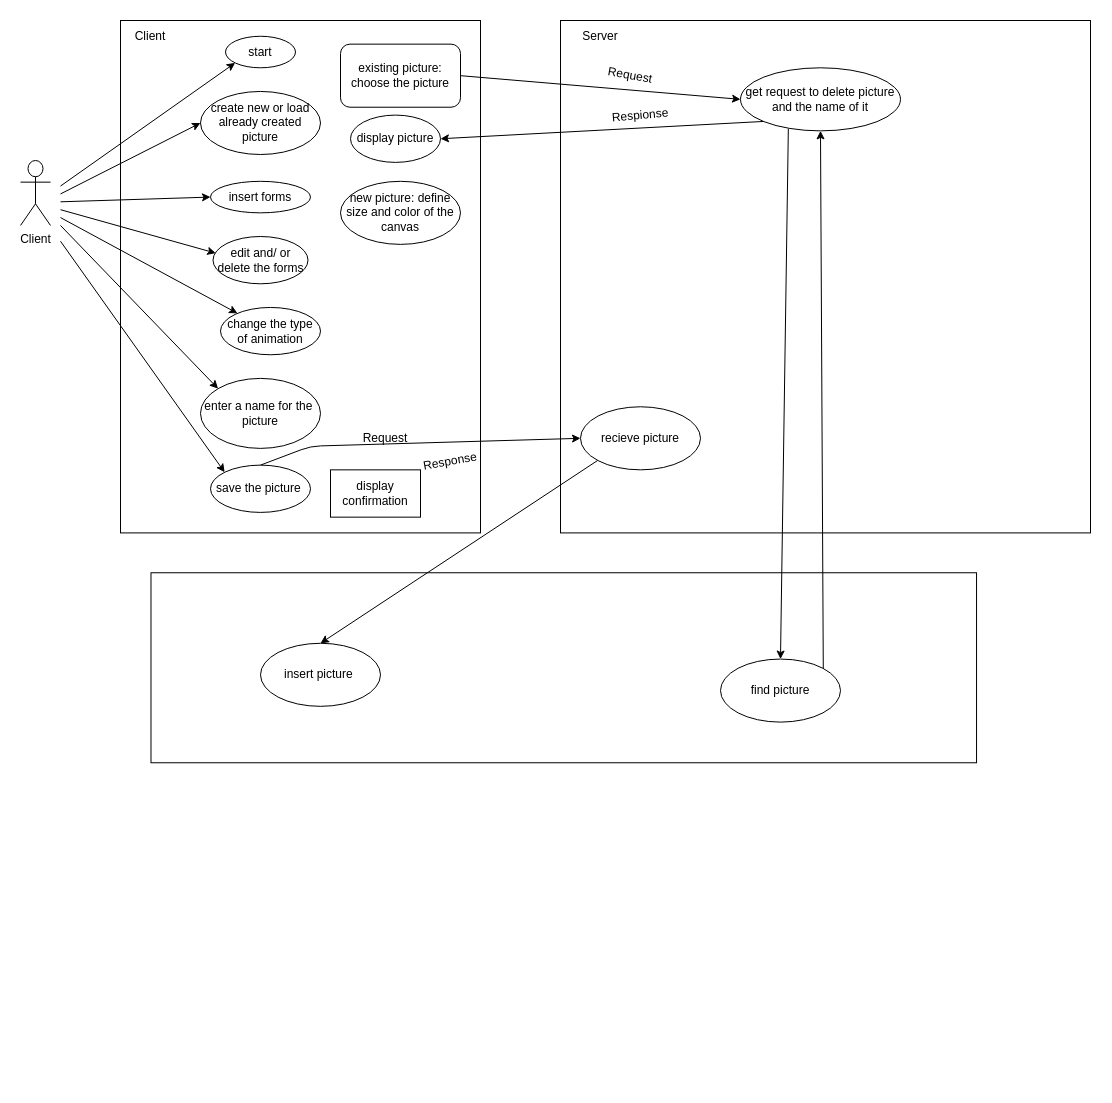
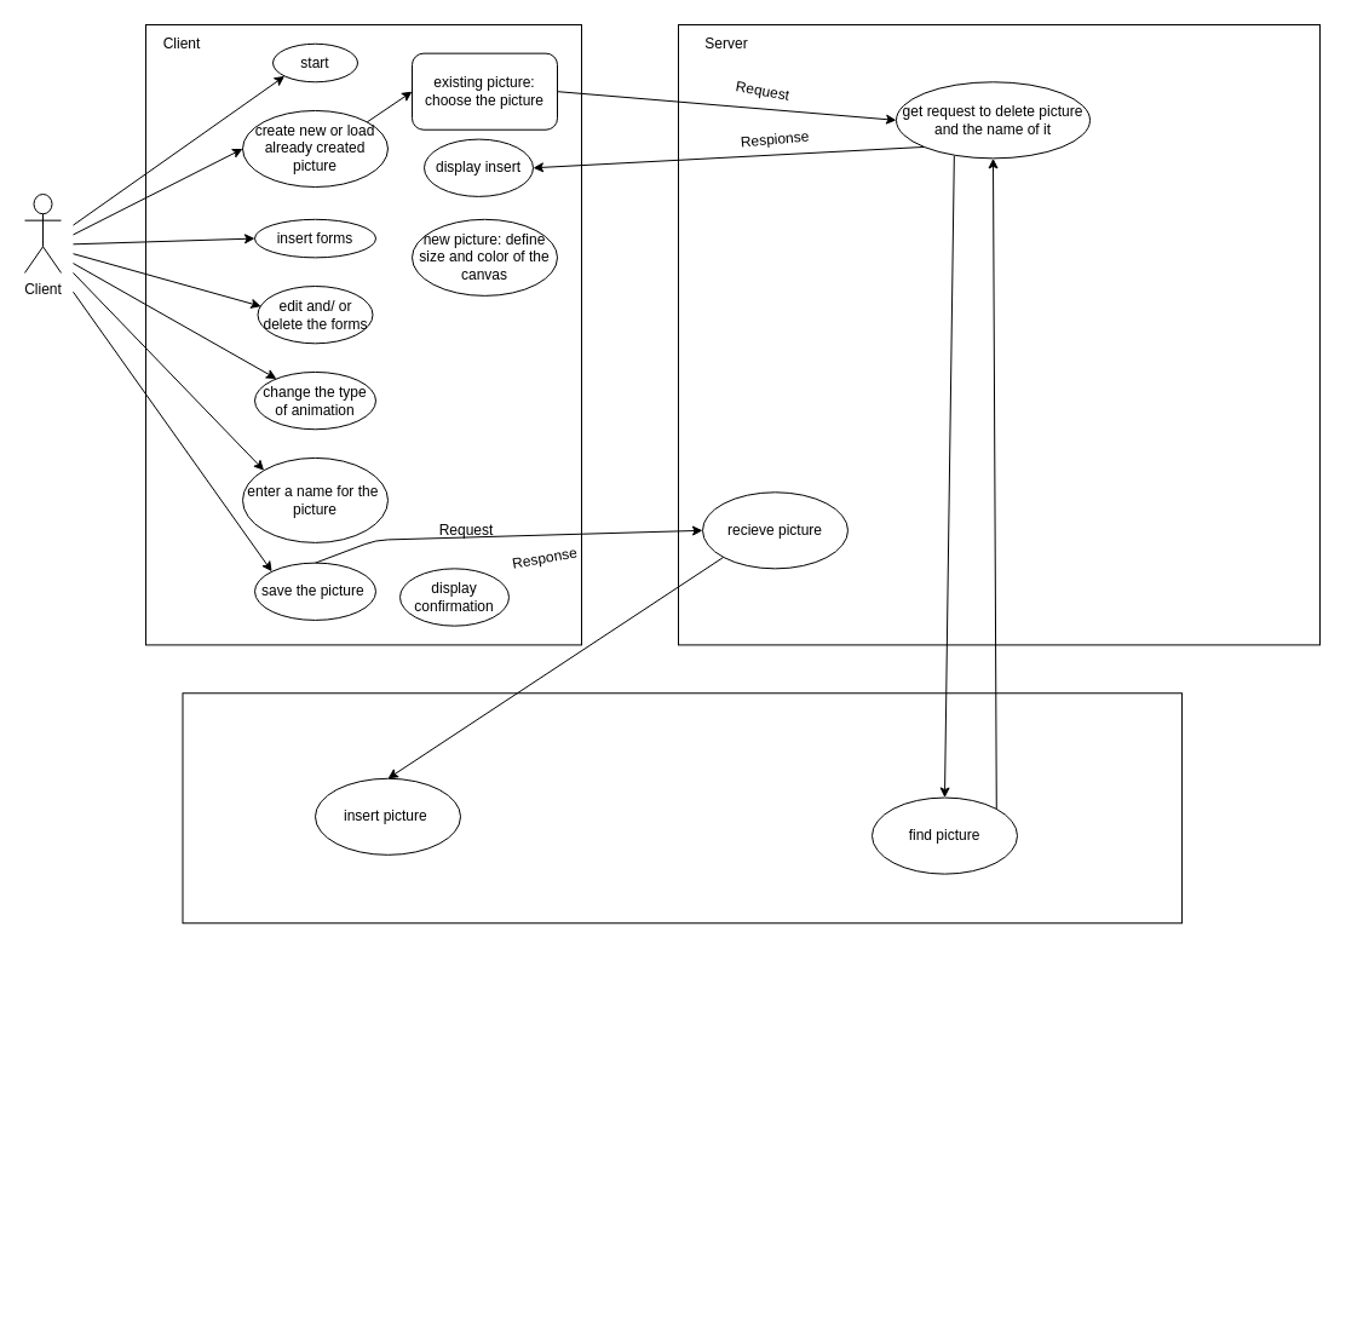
  <mxCell id="0" />
  <mxCell id="1" parent="0" />
  <mxCell id="2" value="" style="rounded=0;whiteSpace=wrap;html=1;" vertex="1" parent="1"><mxGeometry x="120" y="20" width="360" height="512.412" as="geometry" /></mxCell>
  <mxCell id="3" value="Client" style="text;html=1;strokeColor=none;fillColor=none;align=center;verticalAlign=middle;whiteSpace=wrap;rounded=0;" vertex="1" parent="1"><mxGeometry x="130" y="27.883" width="40" height="15.767" as="geometry" /></mxCell>
  <mxCell id="4" value="Client" style="shape=umlActor;verticalLabelPosition=bottom;labelBackgroundColor=#ffffff;verticalAlign=top;html=1;outlineConnect=0;" vertex="1" parent="1"><mxGeometry x="20" y="160" width="30" height="64.96" as="geometry" /></mxCell>
  <mxCell id="5" value="start" style="ellipse;whiteSpace=wrap;html=1;" vertex="1" parent="1"><mxGeometry x="225" y="35.767" width="70" height="31.533" as="geometry" /></mxCell>
  <mxCell id="6" value="insert forms" style="ellipse;whiteSpace=wrap;html=1;" vertex="1" parent="1"><mxGeometry x="210" y="180.819" width="100" height="31.533" as="geometry" /></mxCell>
  <mxCell id="7" value="edit and/ or delete the forms" style="ellipse;whiteSpace=wrap;html=1;" vertex="1" parent="1"><mxGeometry x="212.5" y="236.001" width="95" height="47.3" as="geometry" /></mxCell>
- <mxCell id="8" value="change the type of animation" style="ellipse;whiteSpace=wrap;html=1;" vertex="1" parent="1"><mxGeometry x="220" y="306.951" width="100" height="47.3" as="geometry" /></mxCell>
+ <mxCell id="8" value="change the type of animation" style="ellipse;whiteSpace=wrap;html=1;" vertex="1" parent="1"><mxGeometry x="210" y="306.951" width="100" height="47.3" as="geometry" /></mxCell>
  <mxCell id="9" value="enter a name for the&amp;nbsp;&lt;br&gt;picture" style="ellipse;whiteSpace=wrap;html=1;" vertex="1" parent="1"><mxGeometry x="200" y="377.9" width="120" height="70" as="geometry" /></mxCell>
  <mxCell id="10" value="save the picture&amp;nbsp;" style="ellipse;whiteSpace=wrap;html=1;" vertex="1" parent="1"><mxGeometry x="210" y="464.616" width="100" height="47.3" as="geometry" /></mxCell>
  <mxCell id="11" value="create new or load already created picture" style="ellipse;whiteSpace=wrap;html=1;" vertex="1" parent="1"><mxGeometry x="200" y="90.949" width="120" height="63.066" as="geometry" /></mxCell>
  <mxCell id="12" value="new picture: define size and color of the canvas" style="ellipse;whiteSpace=wrap;html=1;" vertex="1" parent="1"><mxGeometry x="340" y="180.819" width="120" height="63.066" as="geometry" /></mxCell>
  <mxCell id="13" value="" style="rounded=0;whiteSpace=wrap;html=1;" vertex="1" parent="1"><mxGeometry x="560" y="20" width="530" height="512.412" as="geometry" /></mxCell>
  <mxCell id="14" value="" style="rounded=0;whiteSpace=wrap;html=1;rotation=90;" vertex="1" parent="1"><mxGeometry x="468.27" y="254.491" width="190" height="825.547" as="geometry" /></mxCell>
  <mxCell id="15" value="Server" style="text;html=1;strokeColor=none;fillColor=none;align=center;verticalAlign=middle;whiteSpace=wrap;rounded=0;" vertex="1" parent="1"><mxGeometry x="580" y="27.883" width="40" height="15.767" as="geometry" /></mxCell>
  <mxCell id="16" value="existing picture: choose the picture" style="whiteSpace=wrap;html=1;rounded=1;" vertex="1" parent="1"><mxGeometry x="340" y="43.65" width="120" height="63.066" as="geometry" /></mxCell>
  <mxCell id="17" value="recieve picture" style="ellipse;whiteSpace=wrap;html=1;" vertex="1" parent="1"><mxGeometry x="580" y="406.28" width="120" height="63.066" as="geometry" /></mxCell>
  <mxCell id="18" value="insert picture&amp;nbsp;" style="ellipse;whiteSpace=wrap;html=1;" vertex="1" parent="1"><mxGeometry x="260" y="642.778" width="120" height="63.066" as="geometry" /></mxCell>
  <mxCell id="19" value="" style="endArrow=classic;html=1;entryX=0;entryY=1;entryDx=0;entryDy=0;" edge="1" parent="1" target="5"><mxGeometry width="50" height="50" relative="1" as="geometry"><mxPoint x="60" y="185.548" as="sourcePoint" /><mxPoint x="100" y="146.132" as="targetPoint" /></mxGeometry></mxCell>
  <mxCell id="20" value="" style="endArrow=classic;html=1;entryX=0;entryY=0.5;entryDx=0;entryDy=0;" edge="1" parent="1" target="11"><mxGeometry width="50" height="50" relative="1" as="geometry"><mxPoint x="60" y="193.432" as="sourcePoint" /><mxPoint x="90" y="366.863" as="targetPoint" /></mxGeometry></mxCell>
  <mxCell id="21" value="" style="endArrow=classic;html=1;entryX=0;entryY=0.5;entryDx=0;entryDy=0;" edge="1" parent="1" target="6"><mxGeometry width="50" height="50" relative="1" as="geometry"><mxPoint x="60" y="201.315" as="sourcePoint" /><mxPoint x="50" y="311.681" as="targetPoint" /></mxGeometry></mxCell>
  <mxCell id="22" value="" style="endArrow=classic;html=1;entryX=0.029;entryY=0.352;entryDx=0;entryDy=0;entryPerimeter=0;" edge="1" parent="1" target="7"><mxGeometry width="50" height="50" relative="1" as="geometry"><mxPoint x="60" y="209.198" as="sourcePoint" /><mxPoint x="80" y="327.447" as="targetPoint" /></mxGeometry></mxCell>
  <mxCell id="23" value="" style="endArrow=classic;html=1;" edge="1" parent="1" target="8"><mxGeometry width="50" height="50" relative="1" as="geometry"><mxPoint x="60" y="217.082" as="sourcePoint" /><mxPoint x="100" y="335.33" as="targetPoint" /></mxGeometry></mxCell>
  <mxCell id="24" value="" style="endArrow=classic;html=1;entryX=0;entryY=0;entryDx=0;entryDy=0;" edge="1" parent="1" target="9"><mxGeometry width="50" height="50" relative="1" as="geometry"><mxPoint x="60" y="224.965" as="sourcePoint" /><mxPoint x="60" y="374.747" as="targetPoint" /></mxGeometry></mxCell>
  <mxCell id="25" value="" style="endArrow=classic;html=1;entryX=0;entryY=0;entryDx=0;entryDy=0;" edge="1" parent="1" target="10"><mxGeometry width="50" height="50" relative="1" as="geometry"><mxPoint x="60" y="240.731" as="sourcePoint" /><mxPoint x="100" y="358.98" as="targetPoint" /></mxGeometry></mxCell>
+ <mxCell id="26" value="" style="endArrow=classic;html=1;exitX=1;exitY=0;exitDx=0;exitDy=0;entryX=0;entryY=0.5;entryDx=0;entryDy=0;" edge="1" parent="1" source="11" target="16"><mxGeometry width="50" height="50" relative="1" as="geometry"><mxPoint x="40" y="351.097" as="sourcePoint" /><mxPoint x="90" y="311.681" as="targetPoint" /></mxGeometry></mxCell>
  <mxCell id="27" value="" style="endArrow=classic;html=1;exitX=0.5;exitY=0;exitDx=0;exitDy=0;entryX=0;entryY=0.5;entryDx=0;entryDy=0;" edge="1" parent="1" source="10" target="17"><mxGeometry width="50" height="50" relative="1" as="geometry"><mxPoint x="420" y="603.361" as="sourcePoint" /><mxPoint x="470" y="563.945" as="targetPoint" /><Array as="points"><mxPoint x="310" y="445.696" /></Array></mxGeometry></mxCell>
  <mxCell id="28" value="" style="endArrow=classic;html=1;exitX=0;exitY=1;exitDx=0;exitDy=0;entryX=0.5;entryY=0;entryDx=0;entryDy=0;" edge="1" parent="1" source="17" target="18"><mxGeometry width="50" height="50" relative="1" as="geometry"><mxPoint x="370" y="595.478" as="sourcePoint" /><mxPoint x="420" y="556.062" as="targetPoint" /></mxGeometry></mxCell>
- <mxCell id="29" value="display confirmation" style="whiteSpace=wrap;html=1;rounded=0;" vertex="1" parent="1"><mxGeometry x="330" y="469.346" width="90" height="47.3" as="geometry" /></mxCell>
+ <mxCell id="29" value="display confirmation" style="ellipse;whiteSpace=wrap;html=1;" vertex="1" parent="1"><mxGeometry x="330" y="469.346" width="90" height="47.3" as="geometry" /></mxCell>
  <mxCell id="30" value="Request" style="text;html=1;strokeColor=none;fillColor=none;align=center;verticalAlign=middle;whiteSpace=wrap;rounded=0;" vertex="1" parent="1"><mxGeometry x="365" y="429.93" width="40" height="15.767" as="geometry" /></mxCell>
  <mxCell id="31" value="Response" style="text;html=1;strokeColor=none;fillColor=none;align=center;verticalAlign=middle;whiteSpace=wrap;rounded=0;rotation=-10;" vertex="1" parent="1"><mxGeometry x="430" y="453.579" width="40" height="15.767" as="geometry" /></mxCell>
  <mxCell id="32" value="get request to delete picture and the name of it" style="ellipse;whiteSpace=wrap;html=1;" vertex="1" parent="1"><mxGeometry x="740" y="67.3" width="160" height="63.066" as="geometry" /></mxCell>
  <mxCell id="33" value="find picture" style="ellipse;whiteSpace=wrap;html=1;" vertex="1" parent="1"><mxGeometry x="720" y="658.544" width="120" height="63.066" as="geometry" /></mxCell>
- <mxCell id="34" value="display picture" style="ellipse;whiteSpace=wrap;html=1;" vertex="1" parent="1"><mxGeometry x="350" y="114.599" width="90" height="47.3" as="geometry" /></mxCell>
+ <mxCell id="34" value="display insert" style="ellipse;whiteSpace=wrap;html=1;" vertex="1" parent="1"><mxGeometry x="350" y="114.599" width="90" height="47.3" as="geometry" /></mxCell>
  <mxCell id="35" value="" style="endArrow=classic;html=1;exitX=1;exitY=0;exitDx=0;exitDy=0;entryX=0.5;entryY=1;entryDx=0;entryDy=0;" edge="1" parent="1" source="33" target="32"><mxGeometry width="50" height="50" relative="1" as="geometry"><mxPoint x="720" y="627.011" as="sourcePoint" /><mxPoint x="770" y="587.595" as="targetPoint" /></mxGeometry></mxCell>
  <mxCell id="36" value="" style="endArrow=classic;html=1;exitX=0;exitY=1;exitDx=0;exitDy=0;entryX=1;entryY=0.5;entryDx=0;entryDy=0;" edge="1" parent="1" source="32" target="34"><mxGeometry width="50" height="50" relative="1" as="geometry"><mxPoint x="630" y="224.965" as="sourcePoint" /><mxPoint x="680" y="185.548" as="targetPoint" /></mxGeometry></mxCell>
  <mxCell id="37" value="" style="endArrow=classic;html=1;exitX=1;exitY=0.5;exitDx=0;exitDy=0;entryX=0;entryY=0.5;entryDx=0;entryDy=0;" edge="1" parent="1" source="16" target="32"><mxGeometry width="50" height="50" relative="1" as="geometry"><mxPoint x="650" y="272.264" as="sourcePoint" /><mxPoint x="700" y="232.848" as="targetPoint" /></mxGeometry></mxCell>
  <mxCell id="38" value="" style="endArrow=classic;html=1;exitX=0.299;exitY=0.968;exitDx=0;exitDy=0;exitPerimeter=0;entryX=0.5;entryY=0;entryDx=0;entryDy=0;" edge="1" parent="1" source="32" target="33"><mxGeometry width="50" height="50" relative="1" as="geometry"><mxPoint x="720" y="595.478" as="sourcePoint" /><mxPoint x="770" y="556.062" as="targetPoint" /></mxGeometry></mxCell>
  <mxCell id="39" value="Respionse" style="text;html=1;strokeColor=none;fillColor=none;align=center;verticalAlign=middle;whiteSpace=wrap;rounded=0;rotation=-5;" vertex="1" parent="1"><mxGeometry x="620" y="106.716" width="40" height="15.767" as="geometry" /></mxCell>
  <mxCell id="40" value="Request" style="text;html=1;strokeColor=none;fillColor=none;align=center;verticalAlign=middle;whiteSpace=wrap;rounded=0;rotation=10;" vertex="1" parent="1"><mxGeometry x="610" y="67.3" width="40" height="15.767" as="geometry" /></mxCell>
